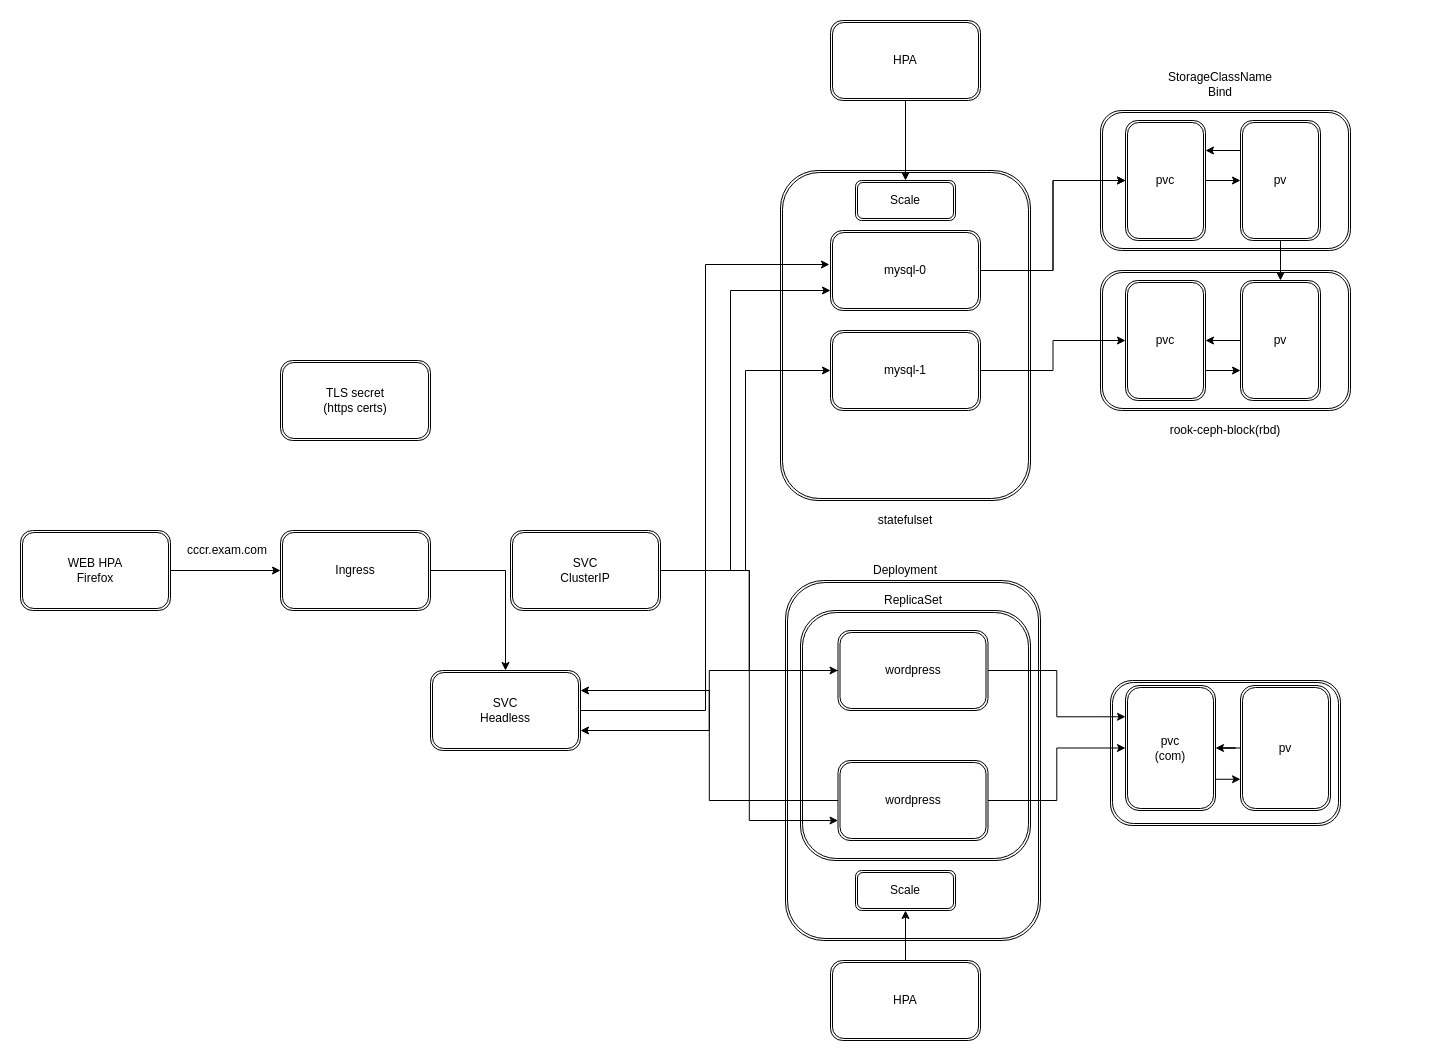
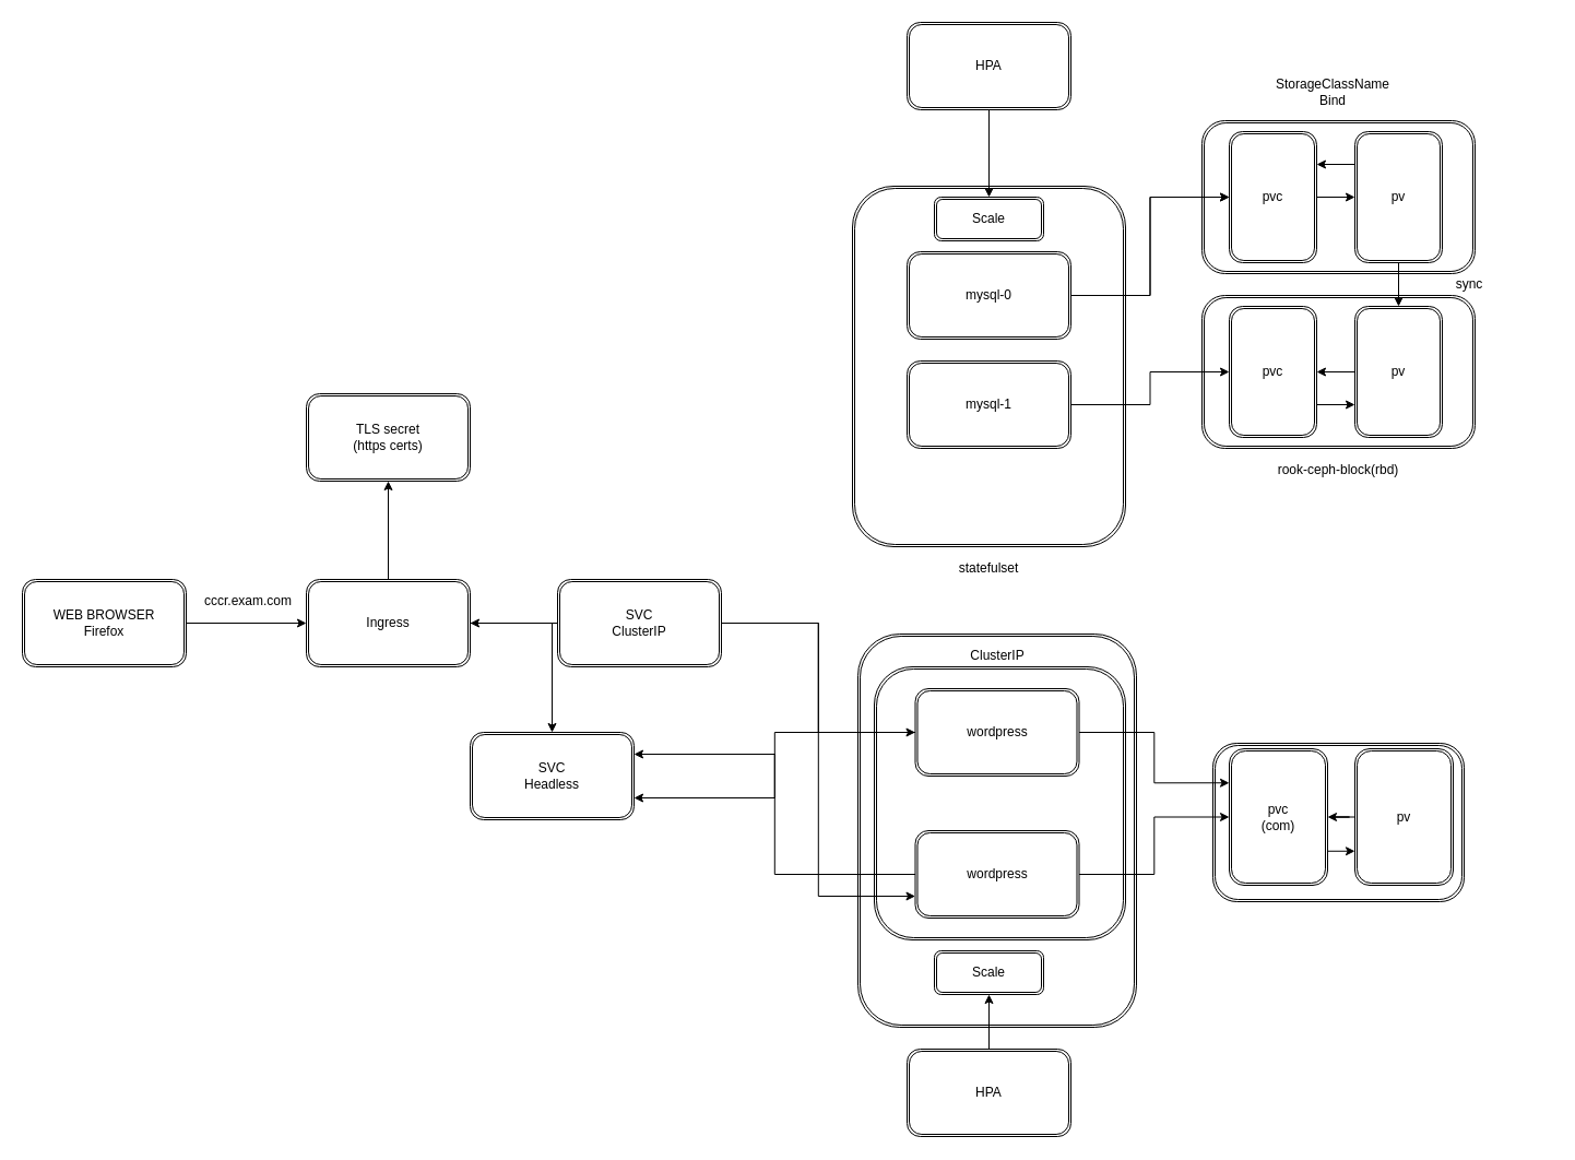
  <mxCell id="0" />
  <mxCell id="1" parent="0" />
  <mxCell id="2" value="" style="shape=ext;double=1;rounded=1;whiteSpace=wrap;html=1;" vertex="1" parent="1"><mxGeometry x="785" y="580" width="255" height="360" as="geometry" /></mxCell>
  <mxCell id="3" value="" style="shape=ext;double=1;rounded=1;whiteSpace=wrap;html=1;" vertex="1" parent="1"><mxGeometry x="800" y="610" width="230" height="250" as="geometry" /></mxCell>
  <mxCell id="4" value="" style="shape=ext;double=1;rounded=1;whiteSpace=wrap;html=1;" vertex="1" parent="1"><mxGeometry x="1110" y="680" width="230" height="145" as="geometry" /></mxCell>
  <mxCell id="5" value="" style="shape=ext;double=1;rounded=1;whiteSpace=wrap;html=1;" vertex="1" parent="1"><mxGeometry x="780" y="170" width="250" height="330" as="geometry" /></mxCell>
  <mxCell id="6" value="" style="shape=ext;double=1;rounded=1;whiteSpace=wrap;html=1;" vertex="1" parent="1"><mxGeometry x="1100" y="270" width="250" height="140" as="geometry" /></mxCell>
  <mxCell id="7" value="" style="shape=ext;double=1;rounded=1;whiteSpace=wrap;html=1;" vertex="1" parent="1"><mxGeometry x="1100" y="110" width="250" height="140" as="geometry" /></mxCell>
  <mxCell id="8" style="edgeStyle=orthogonalEdgeStyle;rounded=0;orthogonalLoop=1;jettySize=auto;html=1;exitX=1;exitY=0.5;exitDx=0;exitDy=0;" edge="1" parent="1" source="10" target="20"><mxGeometry relative="1" as="geometry" /></mxCell>
+ <mxCell id="9" style="edgeStyle=orthogonalEdgeStyle;rounded=0;orthogonalLoop=1;jettySize=auto;html=1;entryX=0.5;entryY=1;entryDx=0;entryDy=0;" edge="1" parent="1" source="10" target="54"><mxGeometry relative="1" as="geometry" /></mxCell>
  <mxCell id="10" value="Ingress" style="shape=ext;double=1;rounded=1;whiteSpace=wrap;html=1;" vertex="1" parent="1"><mxGeometry x="280" y="530" width="150" height="80" as="geometry" /></mxCell>
  <mxCell id="11" style="edgeStyle=orthogonalEdgeStyle;rounded=0;orthogonalLoop=1;jettySize=auto;html=1;exitX=1;exitY=0.5;exitDx=0;exitDy=0;entryX=0;entryY=0.5;entryDx=0;entryDy=0;" edge="1" parent="1" source="12" target="10"><mxGeometry relative="1" as="geometry" /></mxCell>
- <mxCell id="12" value="WEB HPA&lt;br&gt;&lt;div&gt;Firefox&lt;/div&gt;" style="shape=ext;double=1;rounded=1;whiteSpace=wrap;html=1;" vertex="1" parent="1"><mxGeometry x="20" y="530" width="150" height="80" as="geometry" /></mxCell>
+ <mxCell id="12" value="WEB BROWSER&lt;br&gt;&lt;div&gt;Firefox&lt;/div&gt;" style="shape=ext;double=1;rounded=1;whiteSpace=wrap;html=1;" vertex="1" parent="1"><mxGeometry x="20" y="530" width="150" height="80" as="geometry" /></mxCell>
  <mxCell id="13" value="cccr.exam.com" style="text;html=1;strokeColor=none;fillColor=none;align=center;verticalAlign=middle;whiteSpace=wrap;rounded=0;" vertex="1" parent="1"><mxGeometry x="207" y="540" width="40" height="20" as="geometry" /></mxCell>
- <mxCell id="14" style="edgeStyle=orthogonalEdgeStyle;rounded=0;orthogonalLoop=1;jettySize=auto;html=1;exitX=1;exitY=0.5;exitDx=0;exitDy=0;entryX=0;entryY=0.75;entryDx=0;entryDy=0;" edge="1" parent="1" source="18" target="23"><mxGeometry relative="1" as="geometry"><mxPoint x="690" y="190" as="targetPoint" /><Array as="points"><mxPoint x="730" y="570" /><mxPoint x="730" y="290" /></Array></mxGeometry></mxCell>
- <mxCell id="15" style="edgeStyle=orthogonalEdgeStyle;rounded=0;orthogonalLoop=1;jettySize=auto;html=1;entryX=0;entryY=0.5;entryDx=0;entryDy=0;" edge="1" parent="1" source="18" target="25"><mxGeometry relative="1" as="geometry"><mxPoint x="730" y="390" as="targetPoint" /></mxGeometry></mxCell>
+ <mxCell id="15" style="edgeStyle=orthogonalEdgeStyle;rounded=0;orthogonalLoop=1;jettySize=auto;html=1;" edge="1" parent="1" source="18" target="10"><mxGeometry relative="1" as="geometry"><mxPoint x="730" y="390" as="targetPoint" /></mxGeometry></mxCell>
  <mxCell id="16" style="edgeStyle=orthogonalEdgeStyle;rounded=0;orthogonalLoop=1;jettySize=auto;html=1;entryX=0;entryY=0.5;entryDx=0;entryDy=0;" edge="1" parent="1" source="18" target="41"><mxGeometry relative="1" as="geometry" /></mxCell>
  <mxCell id="17" style="edgeStyle=orthogonalEdgeStyle;rounded=0;orthogonalLoop=1;jettySize=auto;html=1;entryX=0;entryY=0.75;entryDx=0;entryDy=0;" edge="1" parent="1" source="18" target="44"><mxGeometry relative="1" as="geometry" /></mxCell>
  <mxCell id="18" value="&lt;div&gt;SVC&lt;/div&gt;&lt;div&gt;ClusterIP&lt;br&gt;&lt;/div&gt;" style="shape=ext;double=1;rounded=1;whiteSpace=wrap;html=1;" vertex="1" parent="1"><mxGeometry x="510" y="530" width="150" height="80" as="geometry" /></mxCell>
- <mxCell id="19" style="edgeStyle=orthogonalEdgeStyle;rounded=0;orthogonalLoop=1;jettySize=auto;html=1;entryX=-0.007;entryY=0.425;entryDx=0;entryDy=0;entryPerimeter=0;" edge="1" parent="1" source="20" target="23"><mxGeometry relative="1" as="geometry" /></mxCell>
  <mxCell id="20" value="&lt;div&gt;SVC&lt;/div&gt;&lt;div&gt;Headless&lt;br&gt;&lt;/div&gt;" style="shape=ext;double=1;rounded=1;whiteSpace=wrap;html=1;" vertex="1" parent="1"><mxGeometry x="430" y="670" width="150" height="80" as="geometry" /></mxCell>
  <mxCell id="21" style="edgeStyle=orthogonalEdgeStyle;rounded=0;orthogonalLoop=1;jettySize=auto;html=1;" edge="1" parent="1" source="23" target="27"><mxGeometry relative="1" as="geometry" /></mxCell>
  <mxCell id="22" style="edgeStyle=orthogonalEdgeStyle;rounded=0;orthogonalLoop=1;jettySize=auto;html=1;" edge="1" parent="1" source="23" target="27"><mxGeometry relative="1" as="geometry" /></mxCell>
  <mxCell id="23" value="mysql-0" style="shape=ext;double=1;rounded=1;whiteSpace=wrap;html=1;" vertex="1" parent="1"><mxGeometry x="830" y="230" width="150" height="80" as="geometry" /></mxCell>
  <mxCell id="24" style="edgeStyle=orthogonalEdgeStyle;rounded=0;orthogonalLoop=1;jettySize=auto;html=1;exitX=1;exitY=0.5;exitDx=0;exitDy=0;entryX=0;entryY=0.5;entryDx=0;entryDy=0;" edge="1" parent="1" source="25" target="33"><mxGeometry relative="1" as="geometry" /></mxCell>
  <mxCell id="25" value="mysql-1" style="shape=ext;double=1;rounded=1;whiteSpace=wrap;html=1;" vertex="1" parent="1"><mxGeometry x="830" y="330" width="150" height="80" as="geometry" /></mxCell>
  <mxCell id="26" style="edgeStyle=orthogonalEdgeStyle;rounded=0;orthogonalLoop=1;jettySize=auto;html=1;exitX=1;exitY=0.5;exitDx=0;exitDy=0;entryX=0;entryY=0.5;entryDx=0;entryDy=0;" edge="1" parent="1" source="27" target="30"><mxGeometry relative="1" as="geometry" /></mxCell>
  <mxCell id="27" value="pvc" style="shape=ext;double=1;rounded=1;whiteSpace=wrap;html=1;" vertex="1" parent="1"><mxGeometry x="1125" y="120" width="80" height="120" as="geometry" /></mxCell>
  <mxCell id="28" style="edgeStyle=orthogonalEdgeStyle;rounded=0;orthogonalLoop=1;jettySize=auto;html=1;exitX=0;exitY=0.25;exitDx=0;exitDy=0;entryX=1;entryY=0.25;entryDx=0;entryDy=0;" edge="1" parent="1" source="30" target="27"><mxGeometry relative="1" as="geometry" /></mxCell>
  <mxCell id="29" value="" style="edgeStyle=orthogonalEdgeStyle;rounded=0;orthogonalLoop=1;jettySize=auto;html=1;" edge="1" parent="1" source="30" target="35"><mxGeometry relative="1" as="geometry" /></mxCell>
  <mxCell id="30" value="pv" style="shape=ext;double=1;rounded=1;whiteSpace=wrap;html=1;" vertex="1" parent="1"><mxGeometry x="1240" y="120" width="80" height="120" as="geometry" /></mxCell>
  <mxCell id="31" value="statefulset" style="text;html=1;strokeColor=none;fillColor=none;align=center;verticalAlign=middle;whiteSpace=wrap;rounded=0;" vertex="1" parent="1"><mxGeometry x="885" y="510" width="40" height="20" as="geometry" /></mxCell>
  <mxCell id="32" style="edgeStyle=orthogonalEdgeStyle;rounded=0;orthogonalLoop=1;jettySize=auto;html=1;exitX=1;exitY=0.75;exitDx=0;exitDy=0;entryX=0;entryY=0.75;entryDx=0;entryDy=0;" edge="1" parent="1" source="33" target="35"><mxGeometry relative="1" as="geometry" /></mxCell>
  <mxCell id="33" value="pvc" style="shape=ext;double=1;rounded=1;whiteSpace=wrap;html=1;" vertex="1" parent="1"><mxGeometry x="1125" y="280" width="80" height="120" as="geometry" /></mxCell>
  <mxCell id="34" style="edgeStyle=orthogonalEdgeStyle;rounded=0;orthogonalLoop=1;jettySize=auto;html=1;entryX=1;entryY=0.5;entryDx=0;entryDy=0;" edge="1" parent="1" source="35" target="33"><mxGeometry relative="1" as="geometry" /></mxCell>
  <mxCell id="35" value="pv" style="shape=ext;double=1;rounded=1;whiteSpace=wrap;html=1;" vertex="1" parent="1"><mxGeometry x="1240" y="280" width="80" height="120" as="geometry" /></mxCell>
  <mxCell id="36" style="edgeStyle=orthogonalEdgeStyle;rounded=0;orthogonalLoop=1;jettySize=auto;html=1;exitX=0.5;exitY=1;exitDx=0;exitDy=0;entryX=0.5;entryY=0;entryDx=0;entryDy=0;" edge="1" parent="1" source="37" target="38"><mxGeometry relative="1" as="geometry" /></mxCell>
  <mxCell id="37" value="HPA" style="shape=ext;double=1;rounded=1;whiteSpace=wrap;html=1;" vertex="1" parent="1"><mxGeometry x="830" y="20" width="150" height="80" as="geometry" /></mxCell>
  <mxCell id="38" value="Scale" style="shape=ext;double=1;rounded=1;whiteSpace=wrap;html=1;" vertex="1" parent="1"><mxGeometry x="855" y="180" width="100" height="40" as="geometry" /></mxCell>
  <mxCell id="39" style="edgeStyle=orthogonalEdgeStyle;rounded=0;orthogonalLoop=1;jettySize=auto;html=1;entryX=1;entryY=0.75;entryDx=0;entryDy=0;" edge="1" parent="1" source="41" target="20"><mxGeometry relative="1" as="geometry" /></mxCell>
  <mxCell id="40" style="edgeStyle=orthogonalEdgeStyle;rounded=0;orthogonalLoop=1;jettySize=auto;html=1;entryX=0;entryY=0.25;entryDx=0;entryDy=0;" edge="1" parent="1" source="41" target="47"><mxGeometry relative="1" as="geometry" /></mxCell>
  <mxCell id="41" value="wordpress" style="shape=ext;double=1;rounded=1;whiteSpace=wrap;html=1;" vertex="1" parent="1"><mxGeometry x="837.5" y="630" width="150" height="80" as="geometry" /></mxCell>
  <mxCell id="42" style="edgeStyle=orthogonalEdgeStyle;rounded=0;orthogonalLoop=1;jettySize=auto;html=1;entryX=1;entryY=0.25;entryDx=0;entryDy=0;" edge="1" parent="1" source="44" target="20"><mxGeometry relative="1" as="geometry" /></mxCell>
  <mxCell id="43" style="edgeStyle=orthogonalEdgeStyle;rounded=0;orthogonalLoop=1;jettySize=auto;html=1;" edge="1" parent="1" source="44" target="47"><mxGeometry relative="1" as="geometry" /></mxCell>
  <mxCell id="44" value="wordpress" style="shape=ext;double=1;rounded=1;whiteSpace=wrap;html=1;" vertex="1" parent="1"><mxGeometry x="837.5" y="760" width="150" height="80" as="geometry" /></mxCell>
- <mxCell id="45" value="ReplicaSet" style="text;html=1;strokeColor=none;fillColor=none;align=center;verticalAlign=middle;whiteSpace=wrap;rounded=0;" vertex="1" parent="1"><mxGeometry x="892.5" y="590" width="40" height="20" as="geometry" /></mxCell>
+ <mxCell id="45" value="ClusterIP" style="text;html=1;strokeColor=none;fillColor=none;align=center;verticalAlign=middle;whiteSpace=wrap;rounded=0;" vertex="1" parent="1"><mxGeometry x="892.5" y="590" width="40" height="20" as="geometry" /></mxCell>
  <mxCell id="46" style="edgeStyle=orthogonalEdgeStyle;rounded=0;orthogonalLoop=1;jettySize=auto;html=1;exitX=1;exitY=0.75;exitDx=0;exitDy=0;entryX=0;entryY=0.75;entryDx=0;entryDy=0;" edge="1" parent="1" source="47" target="49"><mxGeometry relative="1" as="geometry" /></mxCell>
  <mxCell id="47" value="&lt;div&gt;pvc&lt;/div&gt;&lt;div&gt;(com)&lt;br&gt;&lt;/div&gt;" style="shape=ext;double=1;rounded=1;whiteSpace=wrap;html=1;" vertex="1" parent="1"><mxGeometry x="1125" y="685" width="90" height="125" as="geometry" /></mxCell>
  <mxCell id="48" style="edgeStyle=orthogonalEdgeStyle;rounded=0;orthogonalLoop=1;jettySize=auto;html=1;" edge="1" parent="1" source="49" target="47"><mxGeometry relative="1" as="geometry" /></mxCell>
  <mxCell id="49" value="pv" style="shape=ext;double=1;rounded=1;whiteSpace=wrap;html=1;" vertex="1" parent="1"><mxGeometry x="1240" y="685" width="90" height="125" as="geometry" /></mxCell>
  <mxCell id="50" style="edgeStyle=orthogonalEdgeStyle;rounded=0;orthogonalLoop=1;jettySize=auto;html=1;" edge="1" parent="1" source="51" target="53"><mxGeometry relative="1" as="geometry" /></mxCell>
  <mxCell id="51" value="HPA" style="shape=ext;double=1;rounded=1;whiteSpace=wrap;html=1;" vertex="1" parent="1"><mxGeometry x="830" y="960" width="150" height="80" as="geometry" /></mxCell>
- <mxCell id="52" value="Deployment" style="text;html=1;strokeColor=none;fillColor=none;align=center;verticalAlign=middle;whiteSpace=wrap;rounded=0;" vertex="1" parent="1"><mxGeometry x="885" y="560" width="40" height="20" as="geometry" /></mxCell>
  <mxCell id="53" value="Scale" style="shape=ext;double=1;rounded=1;whiteSpace=wrap;html=1;" vertex="1" parent="1"><mxGeometry x="855" y="870" width="100" height="40" as="geometry" /></mxCell>
  <mxCell id="54" value="&lt;div&gt;TLS secret&lt;/div&gt;&lt;div&gt;(https certs)&lt;br&gt;&lt;/div&gt;" style="shape=ext;double=1;rounded=1;whiteSpace=wrap;html=1;" vertex="1" parent="1"><mxGeometry x="280" y="360" width="150" height="80" as="geometry" /></mxCell>
  <mxCell id="55" value="StorageClassName Bind" style="text;html=1;strokeColor=none;fillColor=none;align=center;verticalAlign=middle;whiteSpace=wrap;rounded=0;" vertex="1" parent="1"><mxGeometry x="1200" y="74" width="40" height="20" as="geometry" /></mxCell>
  <mxCell id="56" value="rook-ceph-block(rbd)" style="text;html=1;strokeColor=none;fillColor=none;align=center;verticalAlign=middle;whiteSpace=wrap;rounded=0;" vertex="1" parent="1"><mxGeometry x="1150" y="420" width="150" height="20" as="geometry" /></mxCell>
+ <mxCell id="57" value="sync" style="text;html=1;strokeColor=none;fillColor=none;align=center;verticalAlign=middle;whiteSpace=wrap;rounded=0;" vertex="1" parent="1"><mxGeometry x="1270" y="250" width="150" height="20" as="geometry" /></mxCell>
